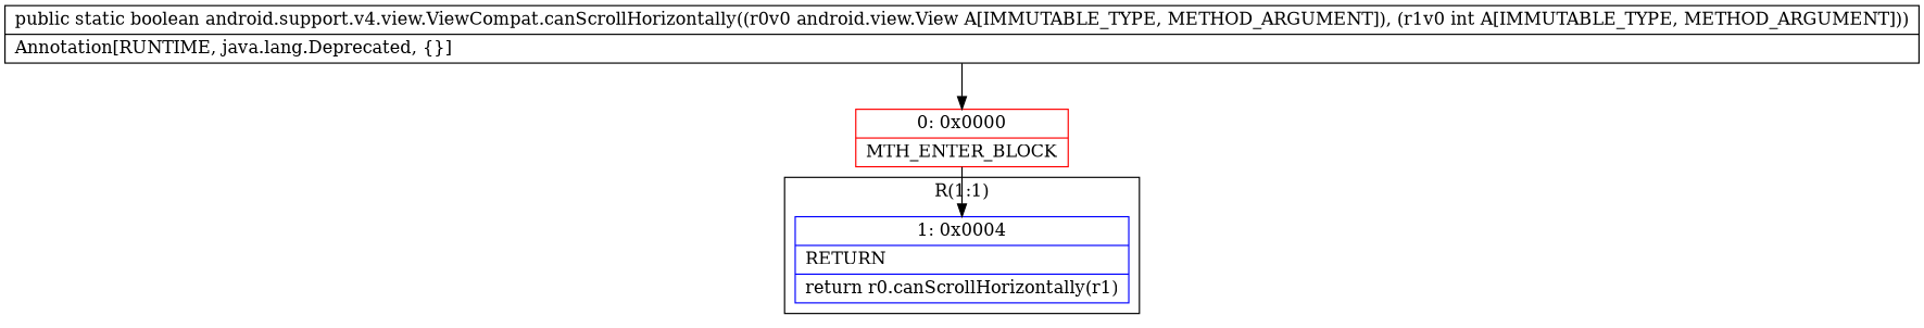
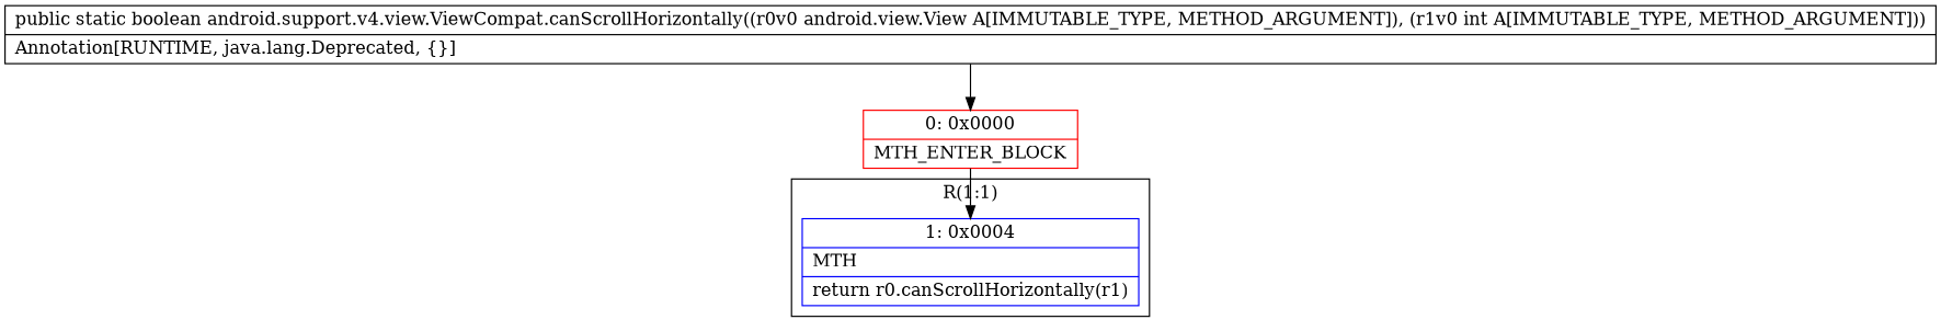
  digraph {
    node [shape=record]
-   n1 [color=blue label="{1\:\ 0x0004|RETURN\l|return r0.canScrollHorizontally(r1)\l}"]
+   n1 [color=blue label="{1\:\ 0x0004|MTH\l|return r0.canScrollHorizontally(r1)\l}"]
    n2 [color=red label="{0\:\ 0x0000|MTH_ENTER_BLOCK\l}"]
    n3 [label="{public static boolean android.support.v4.view.ViewCompat.canScrollHorizontally((r0v0 android.view.View A[IMMUTABLE_TYPE, METHOD_ARGUMENT]), (r1v0 int A[IMMUTABLE_TYPE, METHOD_ARGUMENT]))  | Annotation[RUNTIME, java.lang.Deprecated, \{\}]\l}"]
    subgraph cluster_1 {
      label="R(1:1)"
      n1
    }
    n2 -> n1
    n3 -> n2
  }
